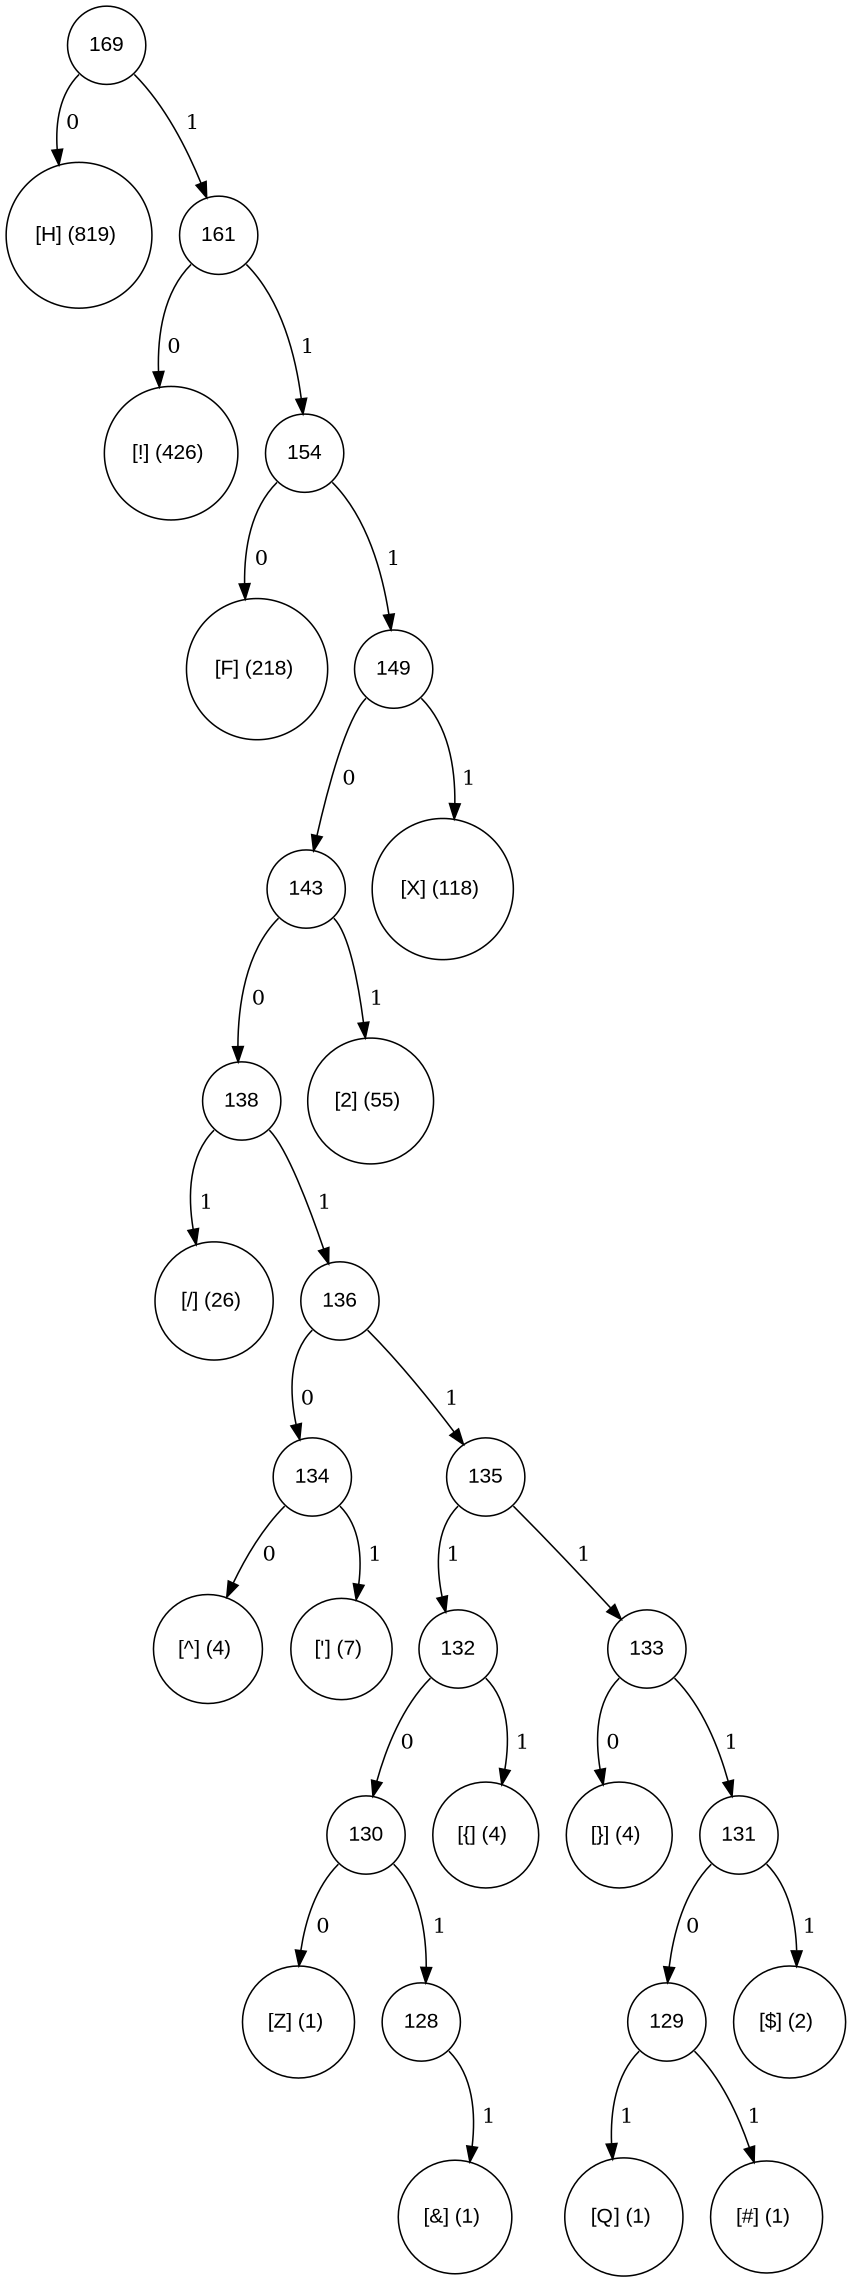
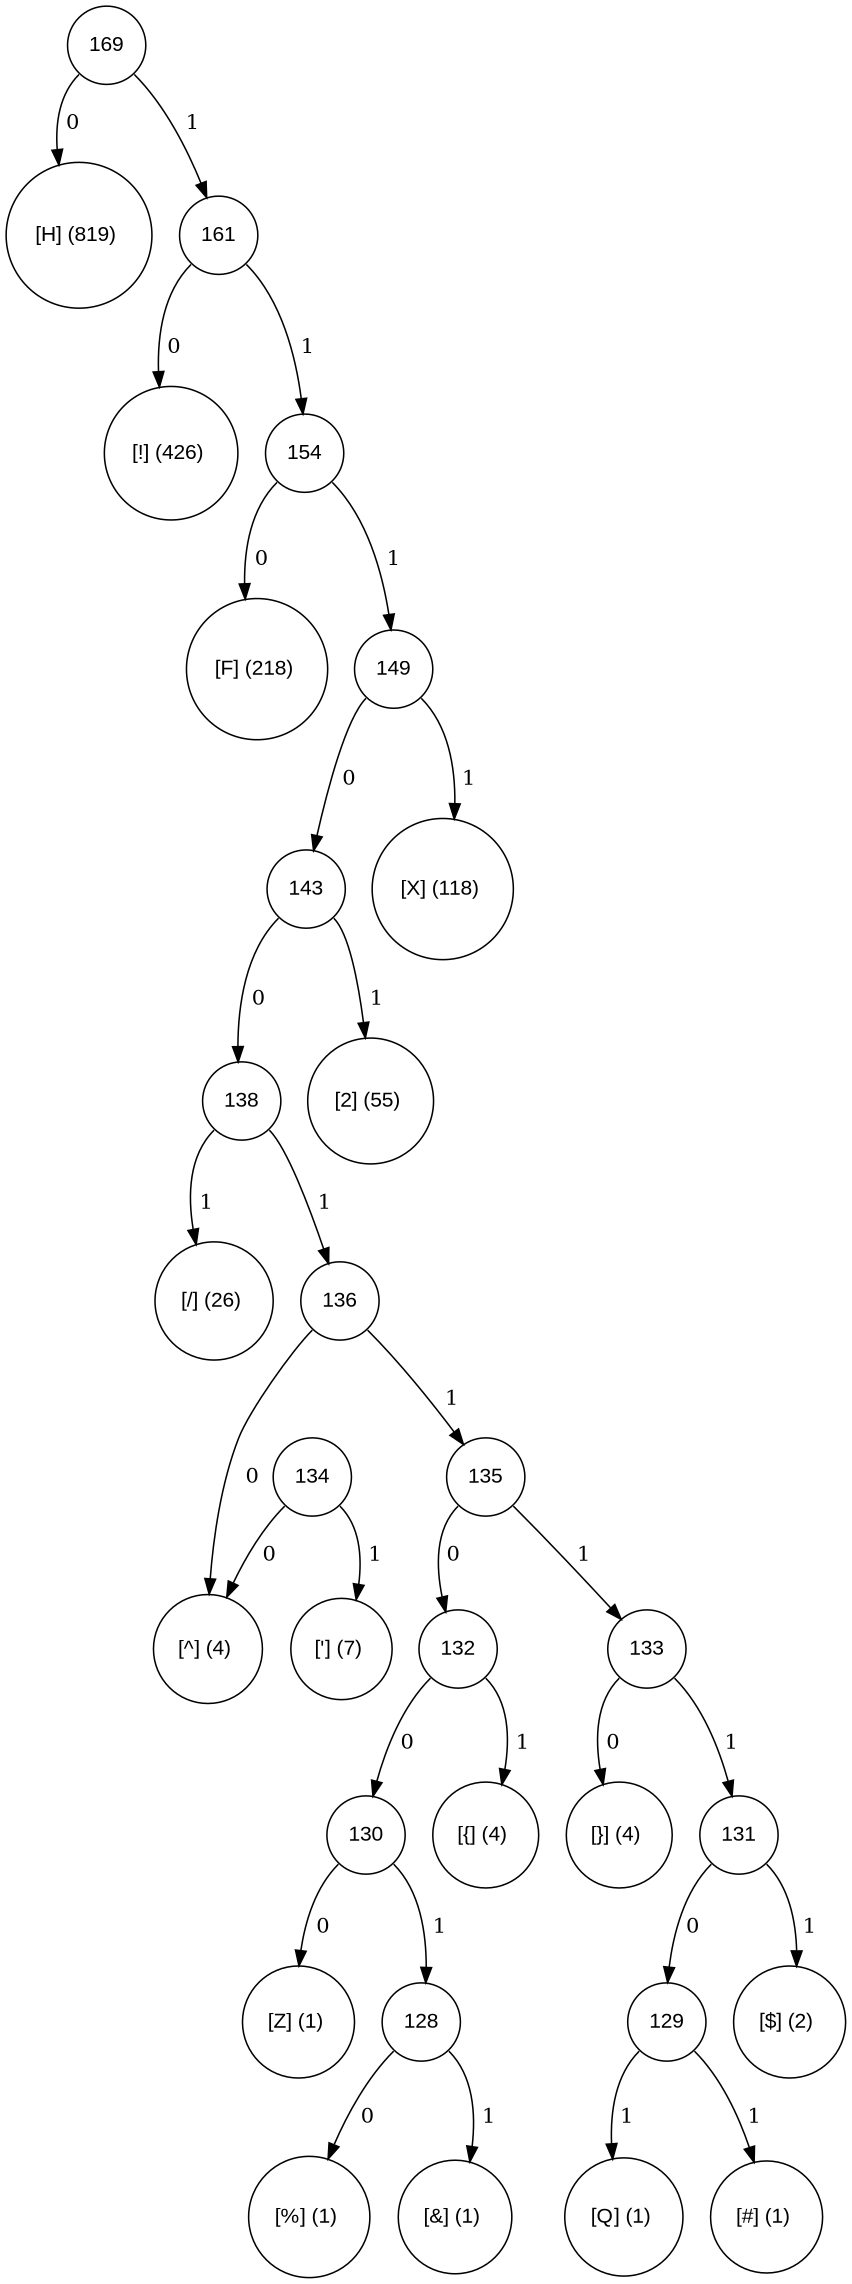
  digraph {
    node [fontname=Arial shape=circle]
    edge [tailport=sw]
    n1 [label="[H] (819) " width=0.5]
    169 [width=0.5]
    n3 [label=161 width=0.5]
    n4 [label="[!] (426) " width=0.5]
    n5 [label=154 width=0.5]
    n6 [label="[F] (218) " width=0.5]
    n7 [label=149 width=0.5]
    n8 [label="[X] (118) " width=0.5]
    n9 [label=143 width=0.5]
    n10 [label="[2] (55) " width=0.5]
    n11 [label=138 width=0.5]
    n12 [label="[/] (26) " width=0.5]
    n13 [label=136 width=0.5]
    n14 [label=134 width=0.5]
    n15 [label=135 width=0.5]
    n16 [label="['] (7) " width=0.5]
    n17 [label="[^] (4) " width=0.5]
    n18 [label=132 width=0.5]
    n19 [label=133 width=0.5]
    n20 [label="[{] (4) " width=0.5]
    n21 [label=130 width=0.5]
    n22 [label="[}] (4) " width=0.5]
    n23 [label=131 width=0.5]
    n24 [label="[Z] (1) " width=0.5]
    n25 [label=128 width=0.5]
+   n26 [label="[%] (1) " width=0.5]
    n27 [label="[&] (1) " width=0.5]
    n28 [label="[$] (2) " width=0.5]
    n29 [label=129 width=0.5]
    n30 [label="[#] (1) " width=0.5]
    n31 [label="[Q] (1) " width=0.5]
    169 -> n1 [label=" 0"]
    169 -> n3 [label=" 1" tailport=se]
    n3 -> n4 [label=" 0"]
    n3 -> n5 [label=" 1" tailport=se]
    n5 -> n6 [label=" 0"]
    n5 -> n7 [label=" 1" tailport=se]
    n7 -> n8 [label=" 1" tailport=se]
    n7 -> n9 [label=" 0"]
    n9 -> n10 [label=" 1" tailport=se]
    n9 -> n11 [label=" 0"]
    n11 -> n12 [label=" 1"]
    n11 -> n13 [label=" 1" tailport=se]
-   n13 -> n14 [label=" 0"]
+   n13 -> n17 [label=" 0"]
    n13 -> n15 [label=" 1" tailport=se]
    n14 -> n16 [label=" 1" tailport=se]
    n14 -> n17 [label=" 0"]
-   n15 -> n18 [label=" 1"]
+   n15 -> n18 [label=" 0"]
    n15 -> n19 [label=" 1" tailport=se]
    n18 -> n20 [label=" 1" tailport=se]
    n18 -> n21 [label=" 0"]
    n19 -> n22 [label=" 0"]
    n19 -> n23 [label=" 1" tailport=se]
    n21 -> n24 [label=" 0"]
    n21 -> n25 [label=" 1" tailport=se]
    n23 -> n28 [label=" 1" tailport=se]
    n23 -> n29 [label=" 0"]
+   n25 -> n26 [label=" 0"]
    n25 -> n27 [label=" 1" tailport=se]
    n29 -> n30 [label=" 1" tailport=se]
    n29 -> n31 [label=" 1"]
  }
